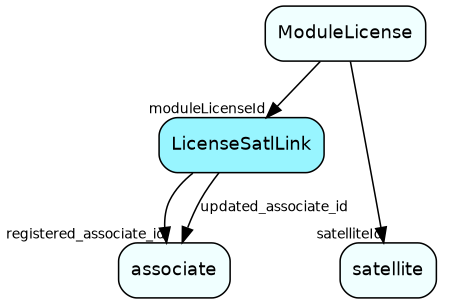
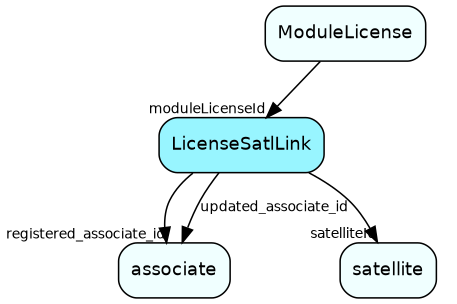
  digraph {
    node [fillcolor=azure1 fontname=Helvetica fontsize=12 shape=box style="rounded, filled"]
    edge [fontname=Helvetica fontsize=9]
    LicenseSatlLink [fillcolor=cadetblue1]
    satellite
    associate
    ModuleLicense
-   ModuleLicense -> satellite [headlabel=satelliteId]
+   LicenseSatlLink -> satellite [headlabel=satelliteId]
    LicenseSatlLink -> associate [headlabel=registered_associate_id]
    LicenseSatlLink -> associate [label=updated_associate_id]
    ModuleLicense -> LicenseSatlLink [headlabel=moduleLicenseId]
  }
